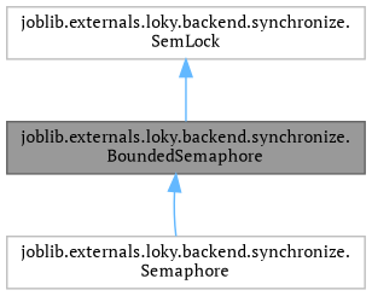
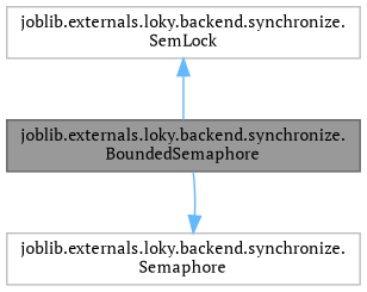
  digraph {
    fontname="PT Serif"
    node [color=grey75 fillcolor=white fontname="PT Serif" fontsize=10 shape=box style=filled]
    edge [color=steelblue1 dir=back fontname="PT Serif" fontsize=10 labelfontname=Helvetica labelfontsize=10 style=solid]
    n1 [color=gray40 fillcolor=grey60 fontcolor=black height=0.2 label="joblib.externals.loky.backend.synchronize.\lBoundedSemaphore" width=0.4]
    n2 [height=0.2 label="joblib.externals.loky.backend.synchronize.\lSemaphore" width=0.4]
    n3 [height=0.2 label="joblib.externals.loky.backend.synchronize.\lSemLock" width=0.4]
-   n1 -> n2
+   n2 -> n1
    n3 -> n1
  }
